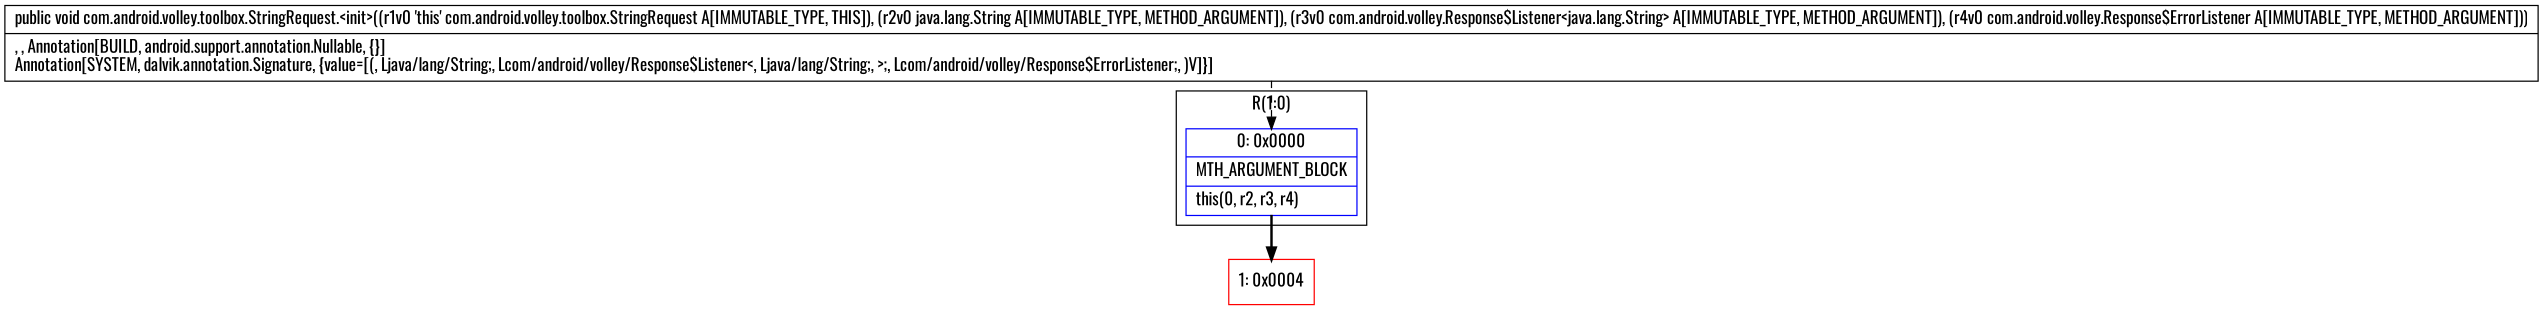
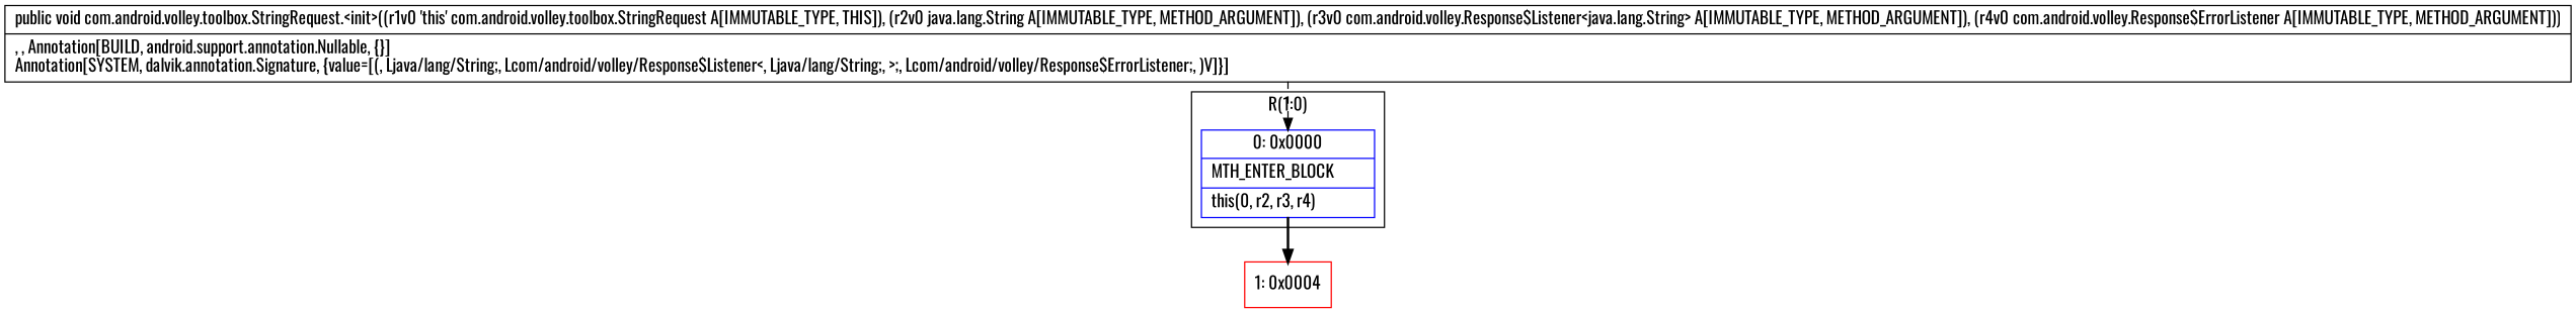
  digraph {
    fontname=Oswald
    node [shape=record fontname=Oswald]
    edge [fontname=Oswald]
-   n1 [color=blue label="{0\:\ 0x0000|MTH_ARGUMENT_BLOCK\l|this(0, r2, r3, r4)\l}"]
+   n1 [color=blue label="{0\:\ 0x0000|MTH_ENTER_BLOCK\l|this(0, r2, r3, r4)\l}"]
    n2 [color=red label="{1\:\ 0x0004}"]
    n3 [label="{public void com.android.volley.toolbox.StringRequest.\<init\>((r1v0 'this' com.android.volley.toolbox.StringRequest A[IMMUTABLE_TYPE, THIS]), (r2v0 java.lang.String A[IMMUTABLE_TYPE, METHOD_ARGUMENT]), (r3v0 com.android.volley.Response$Listener\<java.lang.String\> A[IMMUTABLE_TYPE, METHOD_ARGUMENT]), (r4v0 com.android.volley.Response$ErrorListener A[IMMUTABLE_TYPE, METHOD_ARGUMENT]))  | , , Annotation[BUILD, android.support.annotation.Nullable, \{\}]\lAnnotation[SYSTEM, dalvik.annotation.Signature, \{value=[(, Ljava\/lang\/String;, Lcom\/android\/volley\/Response$Listener\<, Ljava\/lang\/String;, \>;, Lcom\/android\/volley\/Response$ErrorListener;, )V]\}]\l}"]
    subgraph cluster_1 {
      label="R(1:0)"
      n1
    }
    n1 -> n2 [style=bold]
    n3 -> n1 [style=dashed]
  }
